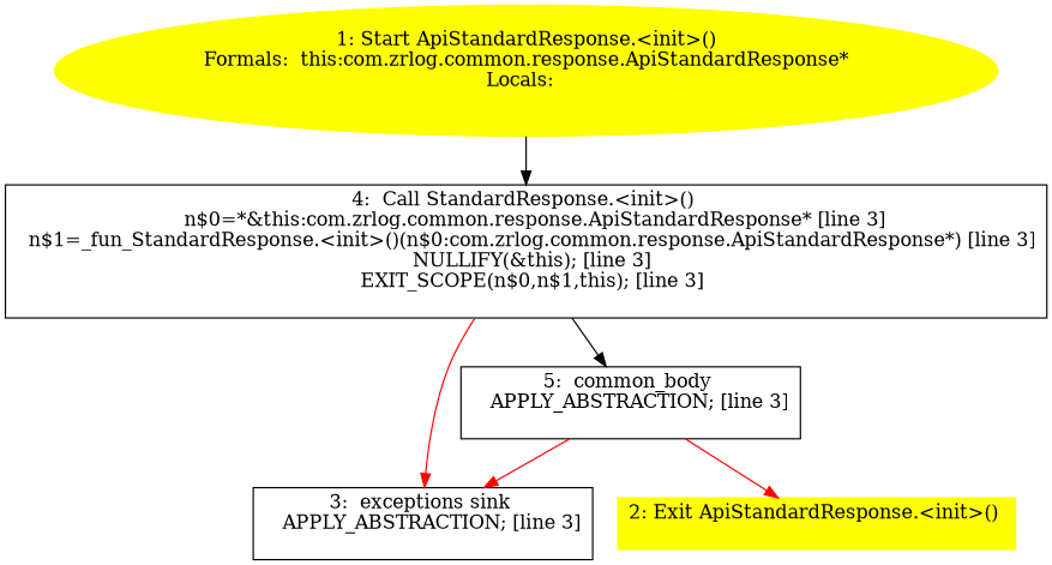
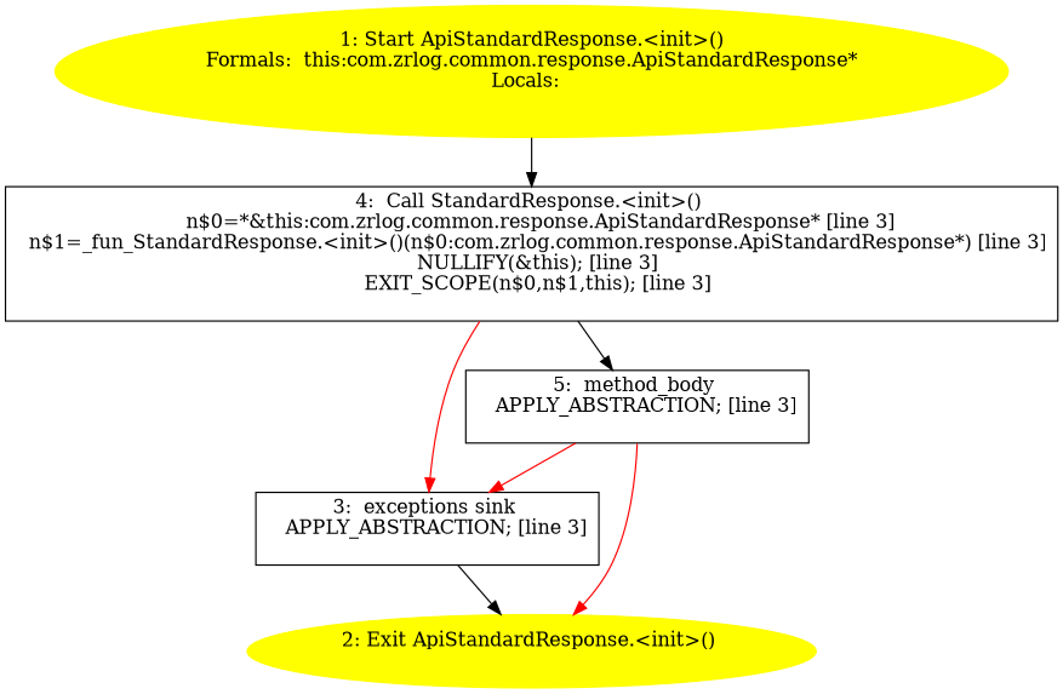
  digraph {
    node [shape=box]
    n1 [color=yellow label="1: Start ApiStandardResponse.<init>()\nFormals:  this:com.zrlog.common.response.ApiStandardResponse*\nLocals:  \n  " style=filled shape=""]
    n2 [label="4:  Call StandardResponse.<init>() \n   n$0=*&this:com.zrlog.common.response.ApiStandardResponse* [line 3]\n  n$1=_fun_StandardResponse.<init>()(n$0:com.zrlog.common.response.ApiStandardResponse*) [line 3]\n  NULLIFY(&this); [line 3]\n  EXIT_SCOPE(n$0,n$1,this); [line 3]\n "]
    n3 [label="3:  exceptions sink \n   APPLY_ABSTRACTION; [line 3]\n "]
-   n4 [label="5:  common_body \n   APPLY_ABSTRACTION; [line 3]\n "]
-   n5 [color=yellow label="2: Exit ApiStandardResponse.<init>() \n  " style=filled]
+   n4 [label="5:  method_body \n   APPLY_ABSTRACTION; [line 3]\n "]
+   n5 [color=yellow label="2: Exit ApiStandardResponse.<init>() \n  " style=filled shape=""]
    n1 -> n2
    n2 -> n3 [color=red]
    n2 -> n4
+   n3 -> n5
    n4 -> n3 [color=red]
    n4 -> n5 [color=red]
  }
